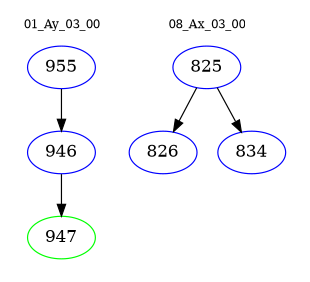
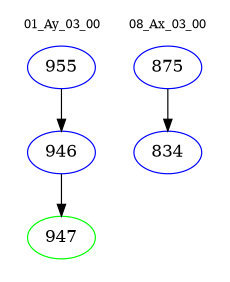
  digraph {
    node [color=blue]
    edge [color=black]
    n1 [label=946]
    n2 [color=green label=947]
    n3 [label=955]
-   n4 [label=825]
-   n5 [label=826]
+   n4 [label=875]
    n6 [label=834]
    subgraph cluster_1 {
      color=white
      fontsize=10
      label="01_Ay_03_00"
      n1
      n2
      n3
    }
    subgraph cluster_2 {
      color=white
      fontsize=10
      label="08_Ax_03_00"
      n4
-     n5
      n6
    }
    n1 -> n2
    n3 -> n1
-   n4 -> n5
    n4 -> n6
  }
